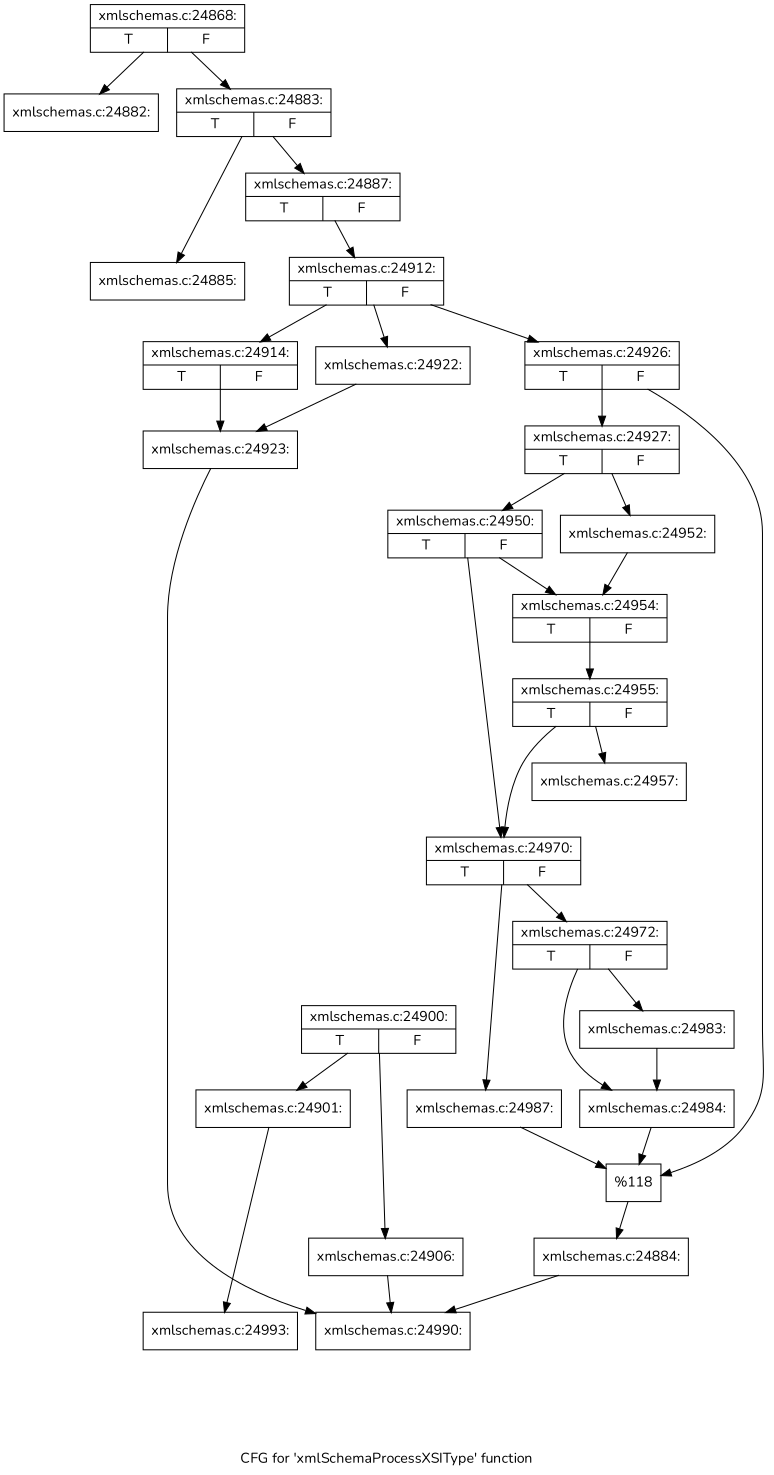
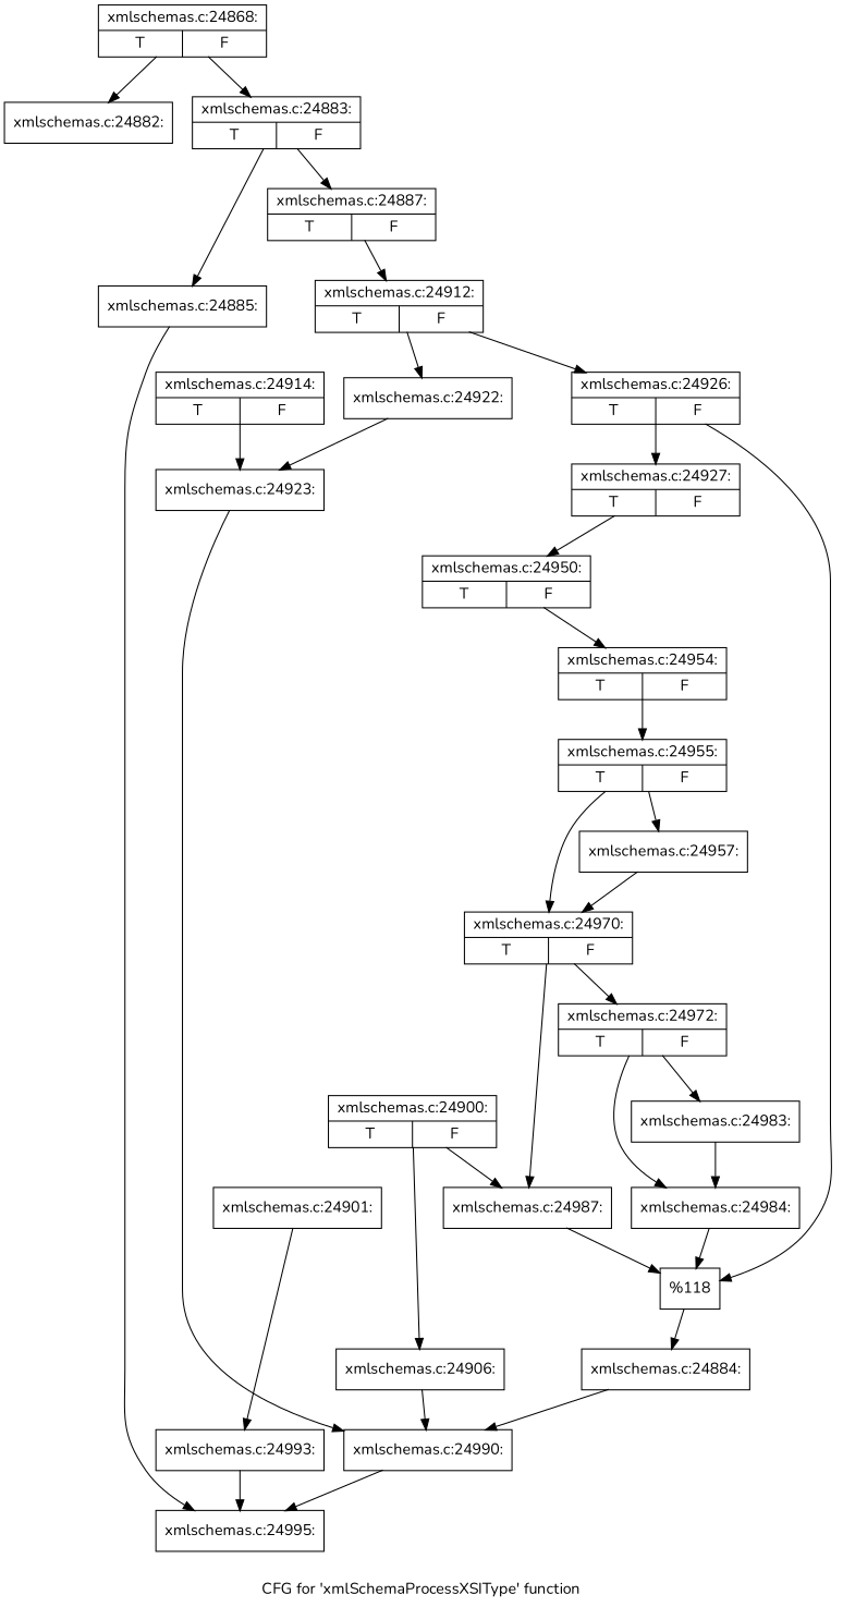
  digraph {
    fontname=Nunito
    label="CFG for 'xmlSchemaProcessXSIType' function"
    node [fontname=Nunito shape=record]
    edge [fontname=Nunito]
    n1 [label="{xmlschemas.c:24868:|{<s0>T|<s1>F}}"]
    n2 [label="{xmlschemas.c:24882:}"]
    n3 [label="{xmlschemas.c:24883:|{<s0>T|<s1>F}}"]
    n4 [label="{xmlschemas.c:24885:}"]
    n5 [label="{xmlschemas.c:24887:|{<s0>T|<s1>F}}"]
+   n6 [label="{xmlschemas.c:24995:}"]
    n7 [label="{xmlschemas.c:24912:|{<s0>T|<s1>F}}"]
    n8 [label="{xmlschemas.c:24900:|{<s0>T|<s1>F}}"]
    n9 [label="{xmlschemas.c:24901:}"]
    n10 [label="{xmlschemas.c:24906:}"]
    n11 [label="{xmlschemas.c:24914:|{<s0>T|<s1>F}}"]
    n12 [label="{xmlschemas.c:24926:|{<s0>T|<s1>F}}"]
    n13 [label="{xmlschemas.c:24922:}"]
    n14 [label="{xmlschemas.c:24993:}"]
    n15 [label="{xmlschemas.c:24990:}"]
    n16 [label="{xmlschemas.c:24923:}"]
    n17 [label="{xmlschemas.c:24927:|{<s0>T|<s1>F}}"]
    n18 [label="{%118}"]
-   n19 [label="{xmlschemas.c:24952:}"]
    n20 [label="{xmlschemas.c:24950:|{<s0>T|<s1>F}}"]
    n21 [label="{xmlschemas.c:24884:}"]
    n22 [label="{xmlschemas.c:24954:|{<s0>T|<s1>F}}"]
    n23 [label="{xmlschemas.c:24955:|{<s0>T|<s1>F}}"]
    n24 [label="{xmlschemas.c:24957:}"]
    n25 [label="{xmlschemas.c:24970:|{<s0>T|<s1>F}}"]
    n26 [label="{xmlschemas.c:24972:|{<s0>T|<s1>F}}"]
    n27 [label="{xmlschemas.c:24987:}"]
    n28 [label="{xmlschemas.c:24983:}"]
    n29 [label="{xmlschemas.c:24984:}"]
    n1 -> n2
    n1 -> n3
    n3 -> n4
    n3 -> n5
+   n4 -> n6
    n5 -> n7
-   n7 -> n11
    n7 -> n12
    n7 -> n13
-   n8 -> n9
+   n8 -> n27
    n8 -> n10
    n9 -> n14
    n10 -> n15
    n11 -> n16
    n12 -> n17
    n12 -> n18
    n13 -> n16
+   n14 -> n6
+   n15 -> n6
    n16 -> n15
-   n17 -> n19
    n17 -> n20
    n18 -> n21
-   n19 -> n22
    n20 -> n22
    n21 -> n15
    n22 -> n23
    n23 -> n24
    n23 -> n25
-   n20 -> n25
+   n24 -> n25
    n25 -> n26
    n25 -> n27
    n26 -> n28
    n26 -> n29
    n27 -> n18
    n28 -> n29
    n29 -> n18
  }
